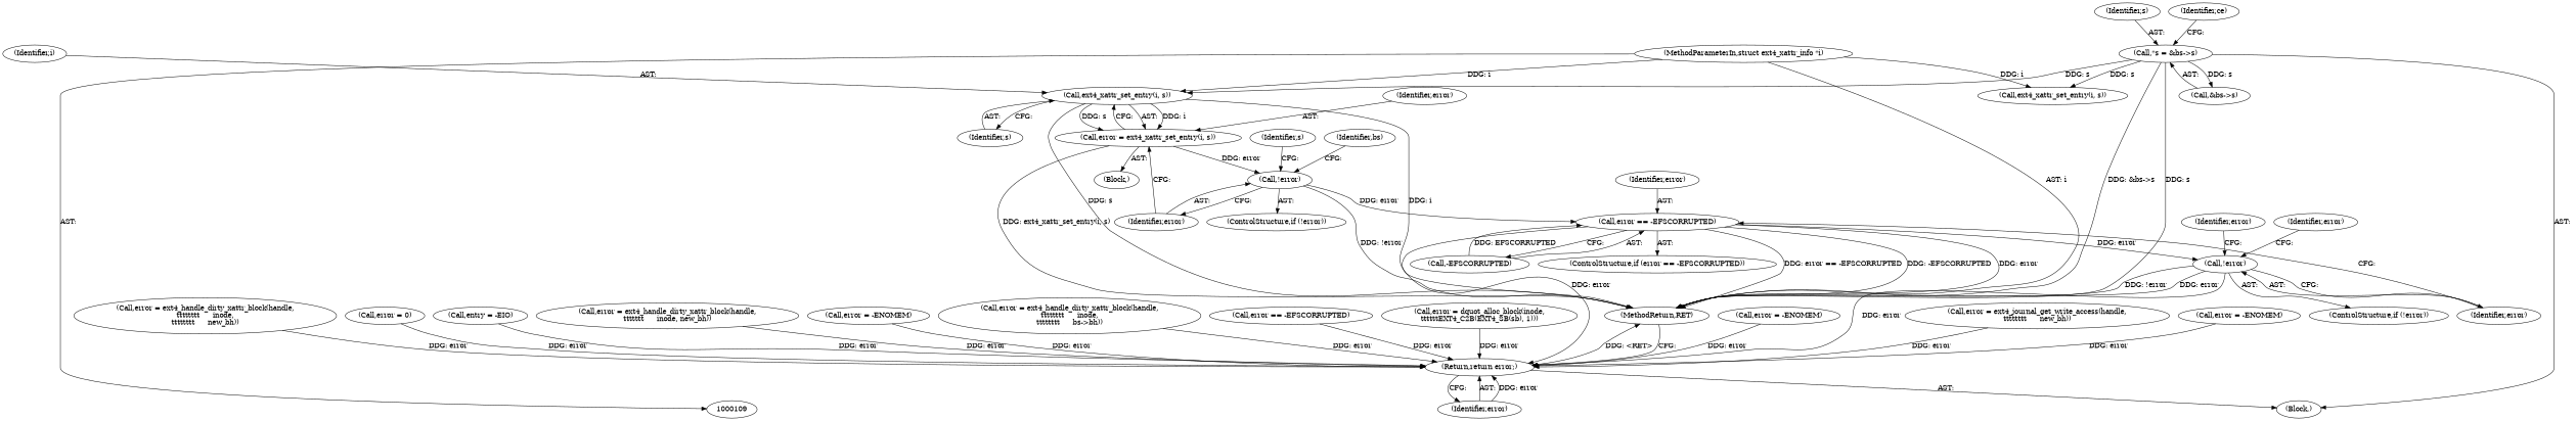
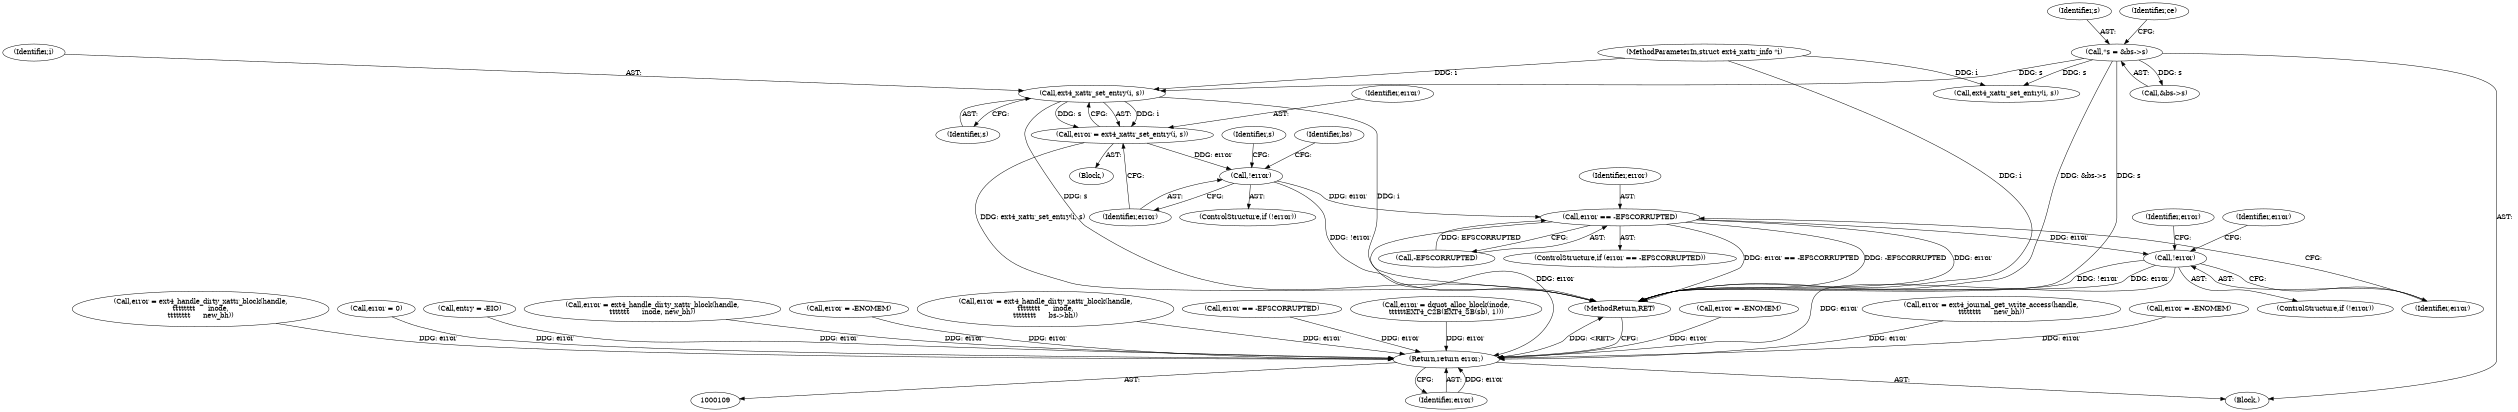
  digraph {
    n1 [label="(Call,ext4_xattr_set_entry(i, s))"]
    n2 [label="(Call,error = ext4_xattr_set_entry(i, s))"]
    n3 [label="(Identifier,s)"]
    n4 [label="(MethodReturn,RET)"]
    n5 [label="(Call,!error)"]
    n6 [label="(Block,)"]
    n7 [label="(Return,return error;)"]
    n8 [label="(MethodParameterIn,struct ext4_xattr_info *i)"]
    n9 [label="(Call,ext4_xattr_set_entry(i, s))"]
    1000109
    n11 [label="(Call,*s = &bs->s)"]
    n12 [label="(Call,&bs->s)"]
    n13 [label="(Block,)"]
    n14 [label="(Call,error == -EFSCORRUPTED)"]
    n15 [label="(ControlStructure,if (!error))"]
    n16 [label="(Identifier,error)"]
    n17 [label="(Call,!error)"]
    n18 [label="(ControlStructure,if (error == -EFSCORRUPTED))"]
    n19 [label="(Call,-EFSCORRUPTED)"]
    n20 [label="(ControlStructure,if (!error))"]
    n21 [label="(Identifier,error)"]
    n22 [label="(Identifier,error)"]
    n23 [label="(Call,error = -ENOMEM)"]
    n24 [label="(Call,error = dquot_alloc_block(inode,\n\t\t\t\t\t\tEXT4_C2B(EXT4_SB(sb), 1)))"]
    n25 [label="(Identifier,error)"]
    n26 [label="(Call,error = ext4_journal_get_write_access(handle,\n\t\t\t\t\t\t\t\t      new_bh))"]
    n27 [label="(Call,error = -ENOMEM)"]
    n28 [label="(Identifier,i)"]
    n29 [label="(Identifier,bs)"]
    n30 [label="(Call,error = ext4_handle_dirty_xattr_block(handle,\n\t\t\t\t\t\t\t\t      inode,\n\t\t\t\t\t\t\t\t      new_bh))"]
    n31 [label="(Identifier,s)"]
    n32 [label="(Call,error = 0)"]
    n33 [label="(Identifier,error)"]
    n34 [label="(Identifier,error)"]
    n35 [label="(Identifier,s)"]
    n36 [label="(Call,entry = -EIO)"]
    n37 [label="(Call,error = ext4_handle_dirty_xattr_block(handle,\n\t\t\t\t\t\t\t      inode, new_bh))"]
    n38 [label="(Call,error = -ENOMEM)"]
    n39 [label="(Call,error = ext4_handle_dirty_xattr_block(handle,\n\t\t\t\t\t\t\t\t      inode,\n\t\t\t\t\t\t\t\t      bs->bh))"]
    n40 [label="(Call,error == -EFSCORRUPTED)"]
    n41 [label="(Identifier,error)"]
    n42 [label="(Identifier,ce)"]
    n1 -> n2 [label="AST: "]
    n1 -> n2 [label="DDG: i"]
    n1 -> n2 [label="DDG: s"]
    n1 -> n3 [label="CFG: "]
    n1 -> n4 [label="DDG: i"]
    n1 -> n4 [label="DDG: s"]
    n2 -> n1 [label="CFG: "]
    n2 -> n4 [label="DDG: ext4_xattr_set_entry(i, s)"]
    n2 -> n5 [label="DDG: error"]
    n2 -> n6 [label="AST: "]
    n3 -> n1 [label="AST: "]
    n4 -> n7 [label="CFG: "]
    n5 -> n4 [label="DDG: !error"]
    n5 -> n14 [label="DDG: error"]
    n5 -> n15 [label="AST: "]
    n5 -> n16 [label="CFG: "]
    n7 -> n4 [label="DDG: <RET>"]
    n7 -> n13 [label="AST: "]
    n7 -> n22 [label="CFG: "]
    n8 -> n1 [label="DDG: i"]
-   n8 -> n4 [label="AST: i"]
+   n8 -> n4 [label="DDG: i"]
    n8 -> n9 [label="DDG: i"]
-   n8 -> 1000109 [label="AST: "]
+   n7 -> 1000109 [label="AST: "]
    n11 -> n1 [label="DDG: s"]
    n11 -> n4 [label="DDG: s"]
    n11 -> n4 [label="DDG: &bs->s"]
    n11 -> n9 [label="DDG: s"]
    n11 -> n12 [label="DDG: s"]
    n11 -> n13 [label="AST: "]
    n12 -> n11 [label="AST: "]
    n14 -> n4 [label="DDG: error == -EFSCORRUPTED"]
    n14 -> n4 [label="DDG: -EFSCORRUPTED"]
    n14 -> n4 [label="DDG: error"]
    n14 -> n7 [label="DDG: error"]
    n14 -> n17 [label="DDG: error"]
    n14 -> n18 [label="AST: "]
    n14 -> n19 [label="CFG: "]
    n16 -> n2 [label="CFG: "]
    n16 -> n5 [label="AST: "]
    n17 -> n4 [label="DDG: error"]
    n17 -> n4 [label="DDG: !error"]
    n17 -> n7 [label="DDG: error"]
    n17 -> n20 [label="AST: "]
    n17 -> n21 [label="CFG: "]
    n19 -> n14 [label="AST: "]
    n19 -> n14 [label="DDG: EFSCORRUPTED"]
    n21 -> n14 [label="CFG: "]
    n21 -> n17 [label="AST: "]
    n22 -> n7 [label="AST: "]
    n22 -> n7 [label="DDG: error"]
    n23 -> n7 [label="DDG: error"]
    n24 -> n7 [label="DDG: error"]
    n25 -> n14 [label="AST: "]
    n26 -> n7 [label="DDG: error"]
    n27 -> n7 [label="DDG: error"]
    n28 -> n1 [label="AST: "]
    n29 -> n5 [label="CFG: "]
    n30 -> n7 [label="DDG: error"]
    n31 -> n5 [label="CFG: "]
    n32 -> n7 [label="DDG: error"]
    n33 -> n17 [label="CFG: "]
    n34 -> n17 [label="CFG: "]
    n35 -> n11 [label="AST: "]
    n36 -> n7 [label="DDG: error"]
    n37 -> n7 [label="DDG: error"]
    n38 -> n7 [label="DDG: error"]
    n39 -> n7 [label="DDG: error"]
    n40 -> n7 [label="DDG: error"]
    n41 -> n2 [label="AST: "]
    n42 -> n11 [label="CFG: "]
  }
